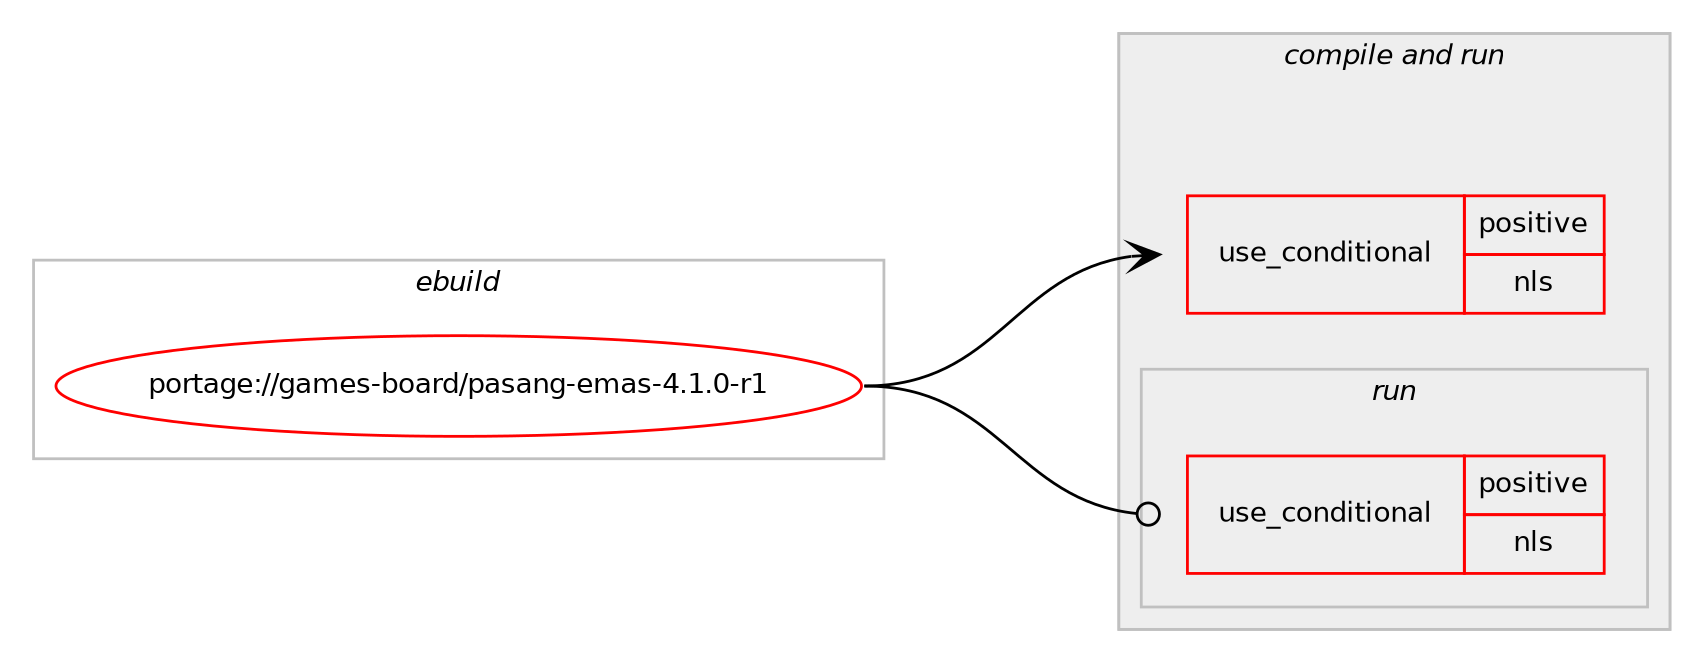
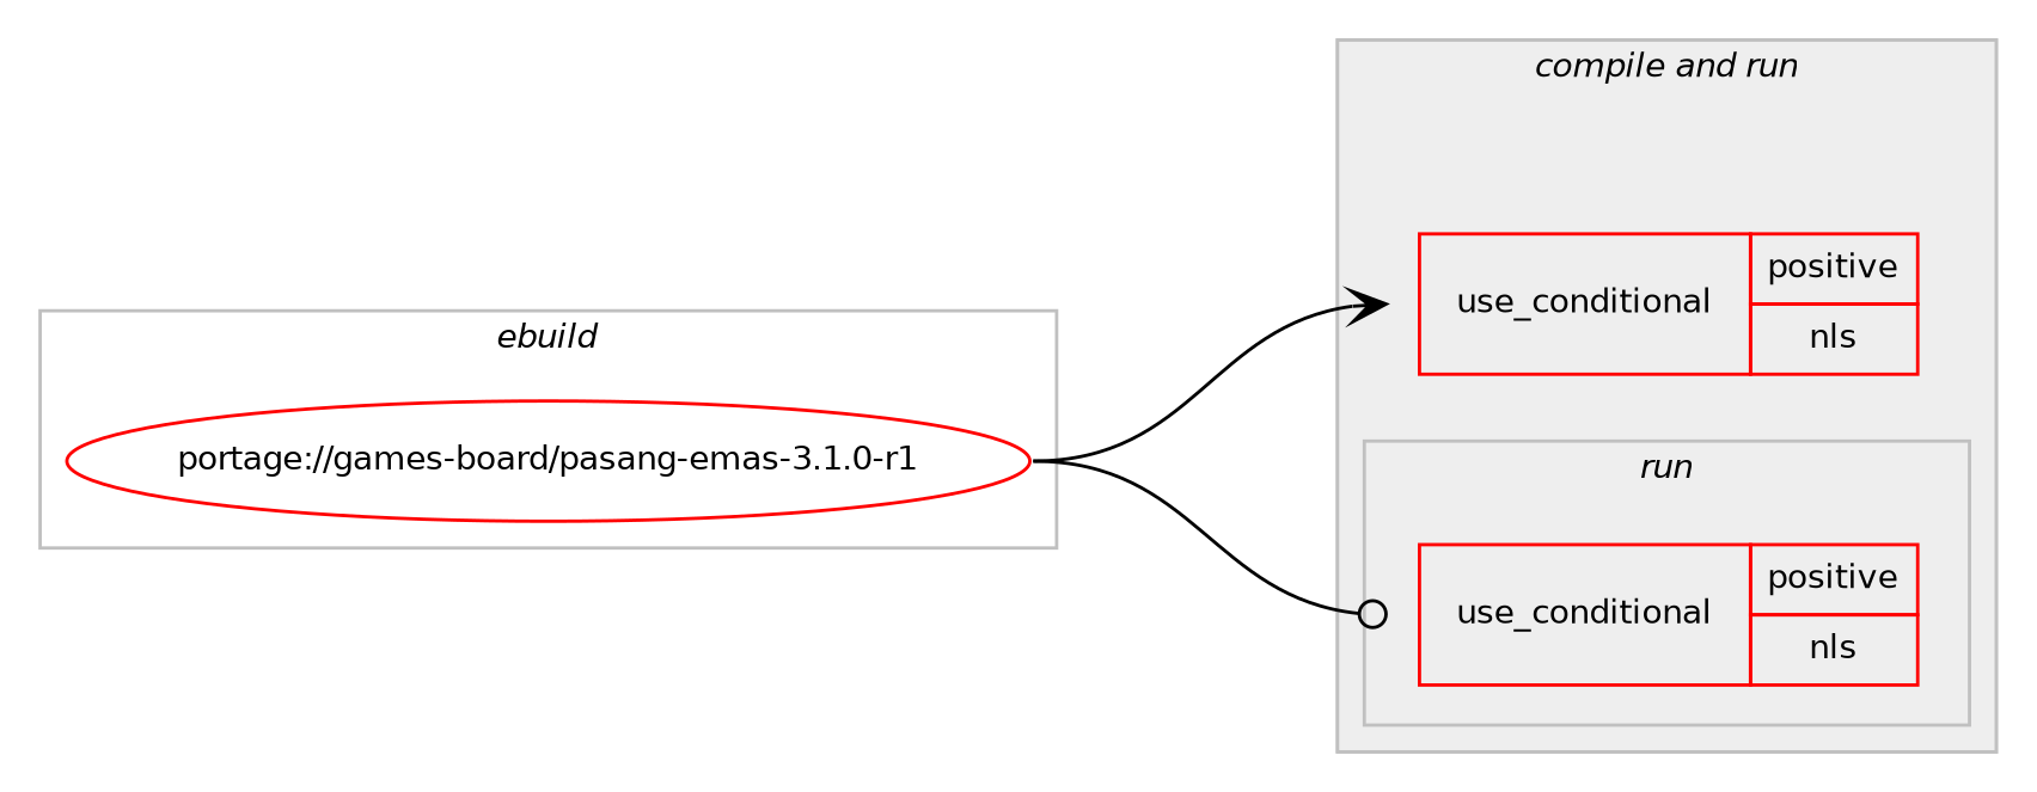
  digraph {
    compound=true
    concentrate=true
    fontname=Helvetica
    fontsize=10
    newrank=true
    rankdir=LR
    ranksep=1.5
    node [color=red fontname=Helvetica fontsize=10 shape=none]
    edge [headport=w style=solid tailport=e weight=20]
-   n1 [label="portage://games-board/pasang-emas-4.1.0-r1" width=4 shape=""]
+   n1 [label="portage://games-board/pasang-emas-3.1.0-r1" width=4 shape=""]
    n2 [label=<<TABLE BORDER="0" CELLBORDER="1" CELLSPACING="0" CELLPADDING="4"><TR><TD ROWSPAN="3" CELLPADDING="10">use_conditional</TD></TR><TR><TD>positive</TD></TR><TR><TD>nls</TD></TR></TABLE>>]
    n3 [label=<<TABLE BORDER="0" CELLBORDER="1" CELLSPACING="0" CELLPADDING="4"><TR><TD ROWSPAN="3" CELLPADDING="10">use_conditional</TD></TR><TR><TD>positive</TD></TR><TR><TD>nls</TD></TR></TABLE>>]
    subgraph cluster_1 {
      color=gray
      label=<<i>ebuild</i>>
      rank=same
      n1
    }
    subgraph cluster_2 {
      color=gray
      label=<<i>dependencies</i>>
      subgraph cluster_3 {
        color=gray
        fillcolor="#eeeeee"
        label=<<i>compile</i>>
        style=filled
        subgraph sub_4 {
          color=gray
          fillcolor="#eeeeee"
          label=<<i>compile</i>>
          style=filled
          n2
        }
      }
      subgraph cluster_5 {
        color=gray
        fillcolor="#eeeeee"
        label=<<i>compile and run</i>>
        style=filled
      }
      subgraph cluster_6 {
        color=gray
        fillcolor="#eeeeee"
        label=<<i>run</i>>
        style=filled
        subgraph sub_7 {
          color=gray
          fillcolor="#eeeeee"
          label=<<i>run</i>>
          style=filled
          n3
        }
      }
    }
    subgraph cluster_8 {
      color=gray
      label=<<i>candidates</i>>
      rank=same
    }
    n1 -> n2 [arrowhead=vee]
    n1 -> n3 [arrowhead=odot]
  }
